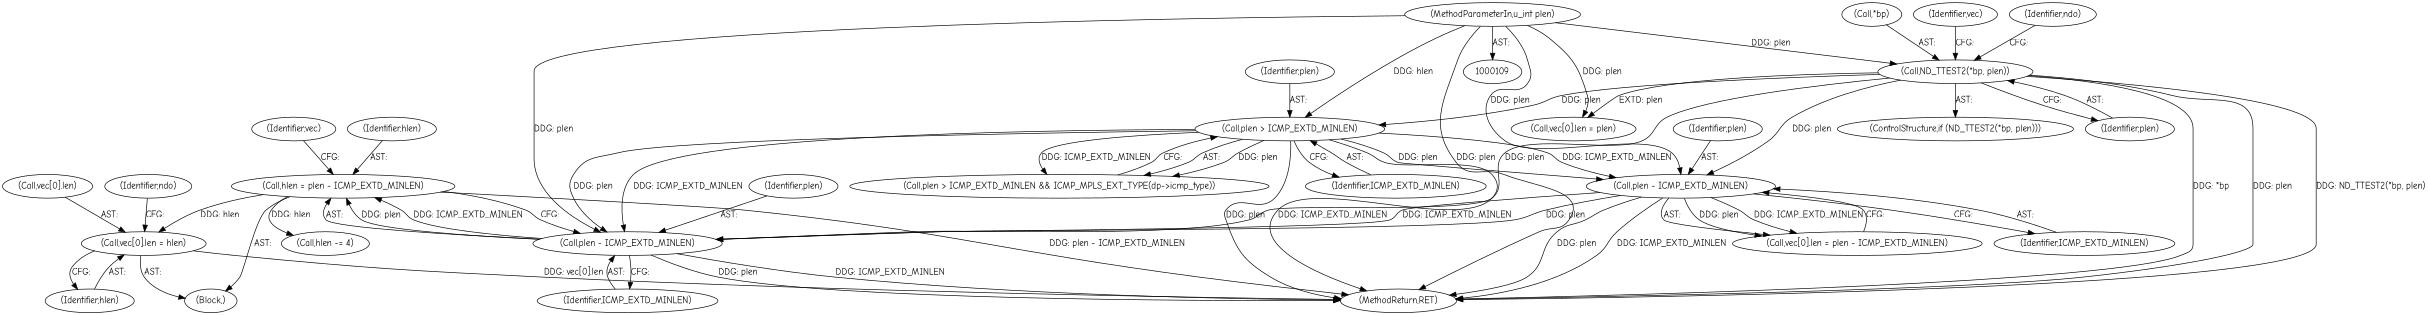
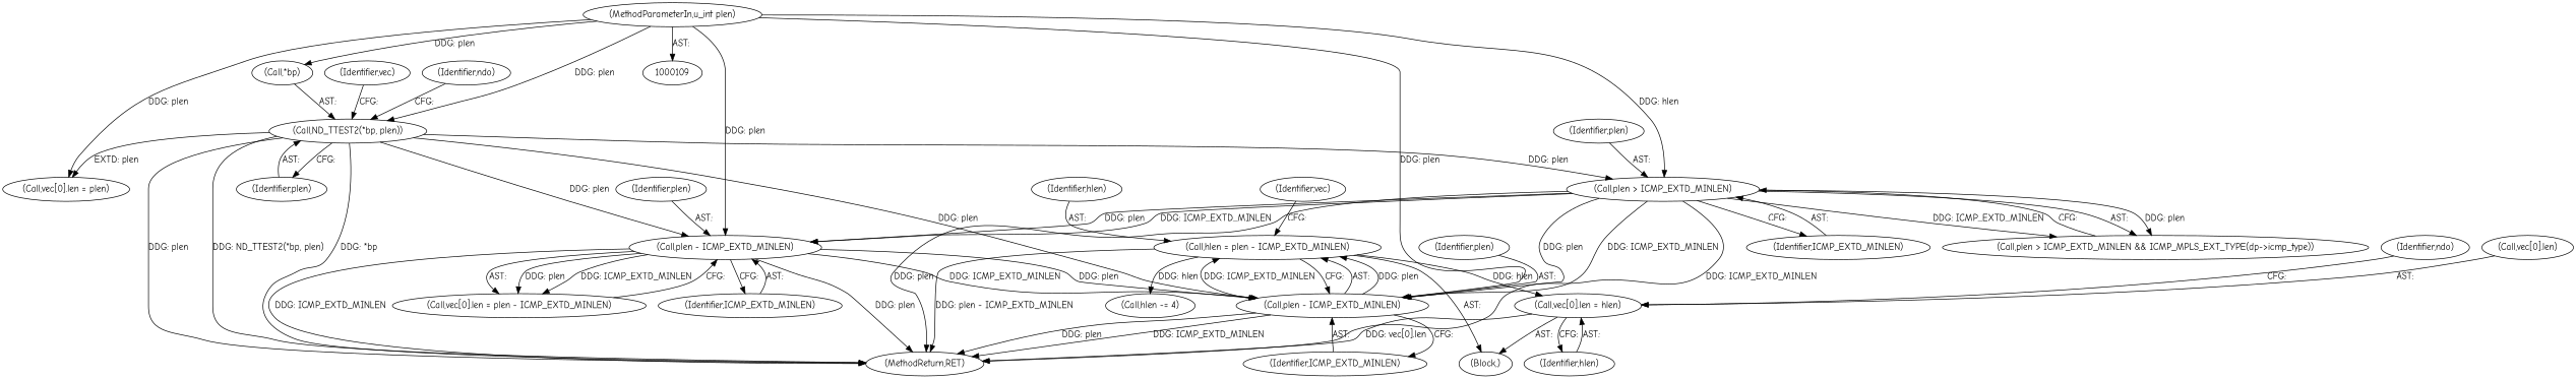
  digraph {
    fontname="Comic Neue"
    node [fontname="Comic Neue"]
    edge [fontname="Comic Neue"]
    n1 [label="(Call,vec[0].len = hlen)"]
    n2 [label="(MethodReturn,RET)"]
    n3 [label="(Identifier,hlen)"]
    n4 [label="(Block,)"]
    n5 [label="(Call,hlen = plen - ICMP_EXTD_MINLEN)"]
    n6 [label="(Call,plen - ICMP_EXTD_MINLEN)"]
    n7 [label="(Call,hlen -= 4)"]
    n8 [label="(Identifier,ICMP_EXTD_MINLEN)"]
    n9 [label="(Call,ND_TTEST2(*bp, plen))"]
    n10 [label="(Call,plen > ICMP_EXTD_MINLEN)"]
    n11 [label="(Call,plen - ICMP_EXTD_MINLEN)"]
-   n12 [label="(ControlStructure,if (ND_TTEST2(*bp, plen)))"]
    n13 [label="(Identifier,plen)"]
    n14 [label="(Call,vec[0].len = plen)"]
    n15 [label="(Identifier,ICMP_EXTD_MINLEN)"]
    n16 [label="(Call,plen > ICMP_EXTD_MINLEN && ICMP_MPLS_EXT_TYPE(dp->icmp_type))"]
    n17 [label="(Identifier,ICMP_EXTD_MINLEN)"]
    n18 [label="(Call,vec[0].len = plen - ICMP_EXTD_MINLEN)"]
    n19 [label="(MethodParameterIn,u_int plen)"]
    1000109
    n21 [label="(Identifier,hlen)"]
    n22 [label="(Identifier,vec)"]
    n23 [label="(Identifier,plen)"]
    n24 [label="(Identifier,plen)"]
    n25 [label="(Identifier,ndo)"]
    n26 [label="(Identifier,vec)"]
    n27 [label="(Identifier,ndo)"]
    n28 [label="(Call,vec[0].len)"]
    n29 [label="(Identifier,plen)"]
    n30 [label="(Call,*bp)"]
    n1 -> n2 [label="DDG: vec[0].len"]
    n1 -> n3 [label="CFG: "]
    n1 -> n4 [label="AST: "]
    n3 -> n1 [label="AST: "]
    n5 -> n1 [label="DDG: hlen"]
    n5 -> n2 [label="DDG: plen - ICMP_EXTD_MINLEN"]
    n5 -> n4 [label="AST: "]
    n5 -> n6 [label="CFG: "]
    n5 -> n7 [label="DDG: hlen"]
    n6 -> n2 [label="DDG: ICMP_EXTD_MINLEN"]
    n6 -> n2 [label="DDG: plen"]
    n6 -> n5 [label="AST: "]
    n6 -> n5 [label="DDG: plen"]
    n6 -> n5 [label="DDG: ICMP_EXTD_MINLEN"]
    n6 -> n8 [label="CFG: "]
    n8 -> n6 [label="AST: "]
    n9 -> n2 [label="DDG: *bp"]
    n9 -> n2 [label="DDG: plen"]
    n9 -> n2 [label="DDG: ND_TTEST2(*bp, plen)"]
    n9 -> n6 [label="DDG: plen"]
    n9 -> n10 [label="DDG: plen"]
    n9 -> n11 [label="DDG: plen"]
-   n9 -> n12 [label="AST: "]
    n9 -> n13 [label="CFG: "]
    n9 -> n14 [label="EXTD: plen"]
    n10 -> n2 [label="DDG: plen"]
    n10 -> n2 [label="DDG: ICMP_EXTD_MINLEN"]
    n10 -> n6 [label="DDG: plen"]
    n10 -> n6 [label="DDG: ICMP_EXTD_MINLEN"]
    n10 -> n11 [label="DDG: plen"]
    n10 -> n11 [label="DDG: ICMP_EXTD_MINLEN"]
    n10 -> n15 [label="CFG: "]
    n10 -> n16 [label="AST: "]
    n10 -> n16 [label="DDG: plen"]
    n10 -> n16 [label="DDG: ICMP_EXTD_MINLEN"]
    n11 -> n2 [label="DDG: plen"]
    n11 -> n2 [label="DDG: ICMP_EXTD_MINLEN"]
    n11 -> n6 [label="DDG: plen"]
    n11 -> n6 [label="DDG: ICMP_EXTD_MINLEN"]
    n11 -> n17 [label="CFG: "]
    n11 -> n18 [label="AST: "]
    n11 -> n18 [label="DDG: plen"]
    n11 -> n18 [label="DDG: ICMP_EXTD_MINLEN"]
    n13 -> n9 [label="AST: "]
    n15 -> n10 [label="AST: "]
    n16 -> n10 [label="CFG: "]
    n17 -> n11 [label="AST: "]
    n18 -> n11 [label="CFG: "]
-   n19 -> n2 [label="DDG: plen"]
+   n19 -> n30 [label="DDG: plen"]
    n19 -> n6 [label="DDG: plen"]
    n19 -> n9 [label="DDG: plen"]
    n19 -> n10 [label="DDG: hlen"]
    n19 -> n11 [label="DDG: plen"]
    n19 -> n14 [label="DDG: plen"]
    n19 -> 1000109 [label="AST: "]
    n21 -> n5 [label="AST: "]
    n22 -> n5 [label="CFG: "]
    n23 -> n11 [label="AST: "]
    n24 -> n6 [label="AST: "]
    n25 -> n1 [label="CFG: "]
    n26 -> n9 [label="CFG: "]
    n27 -> n9 [label="CFG: "]
    n28 -> n1 [label="AST: "]
    n29 -> n10 [label="AST: "]
    n30 -> n9 [label="AST: "]
  }
